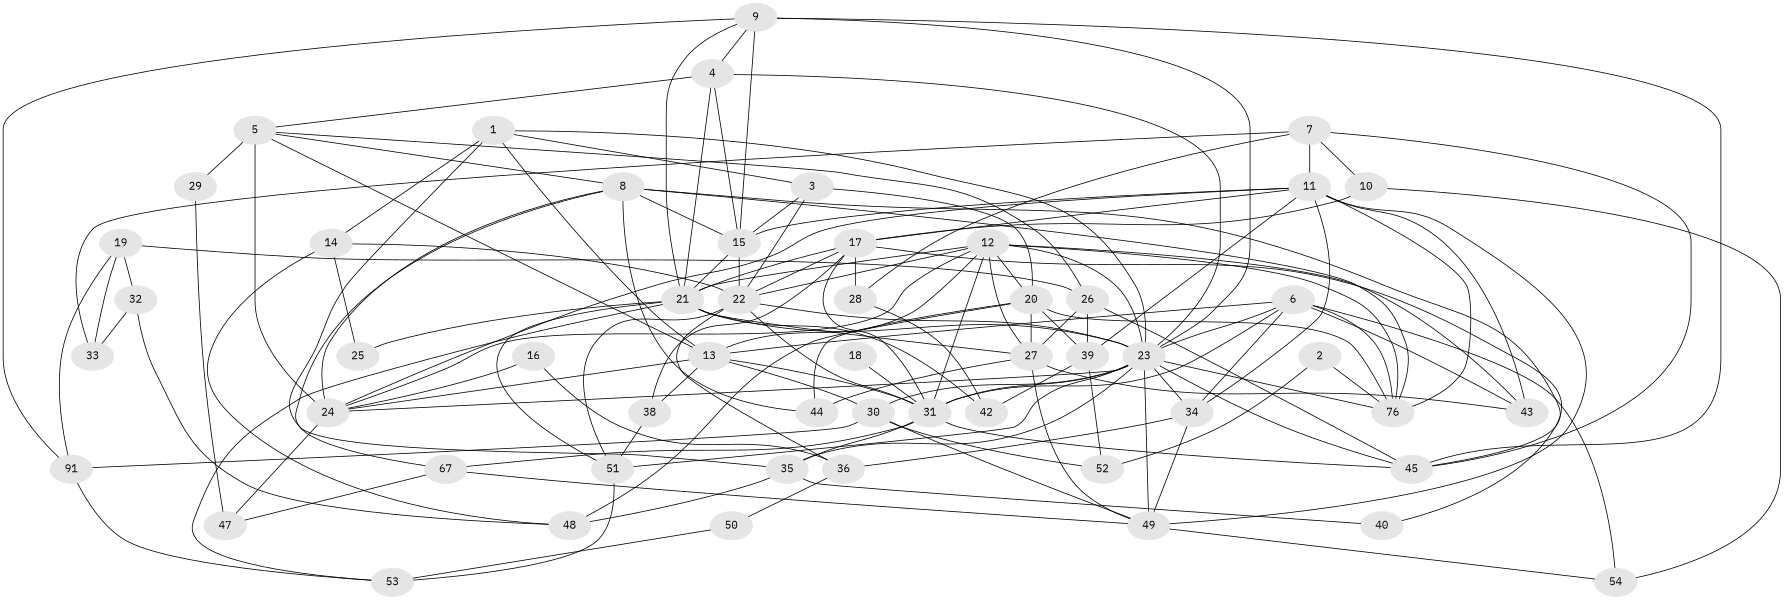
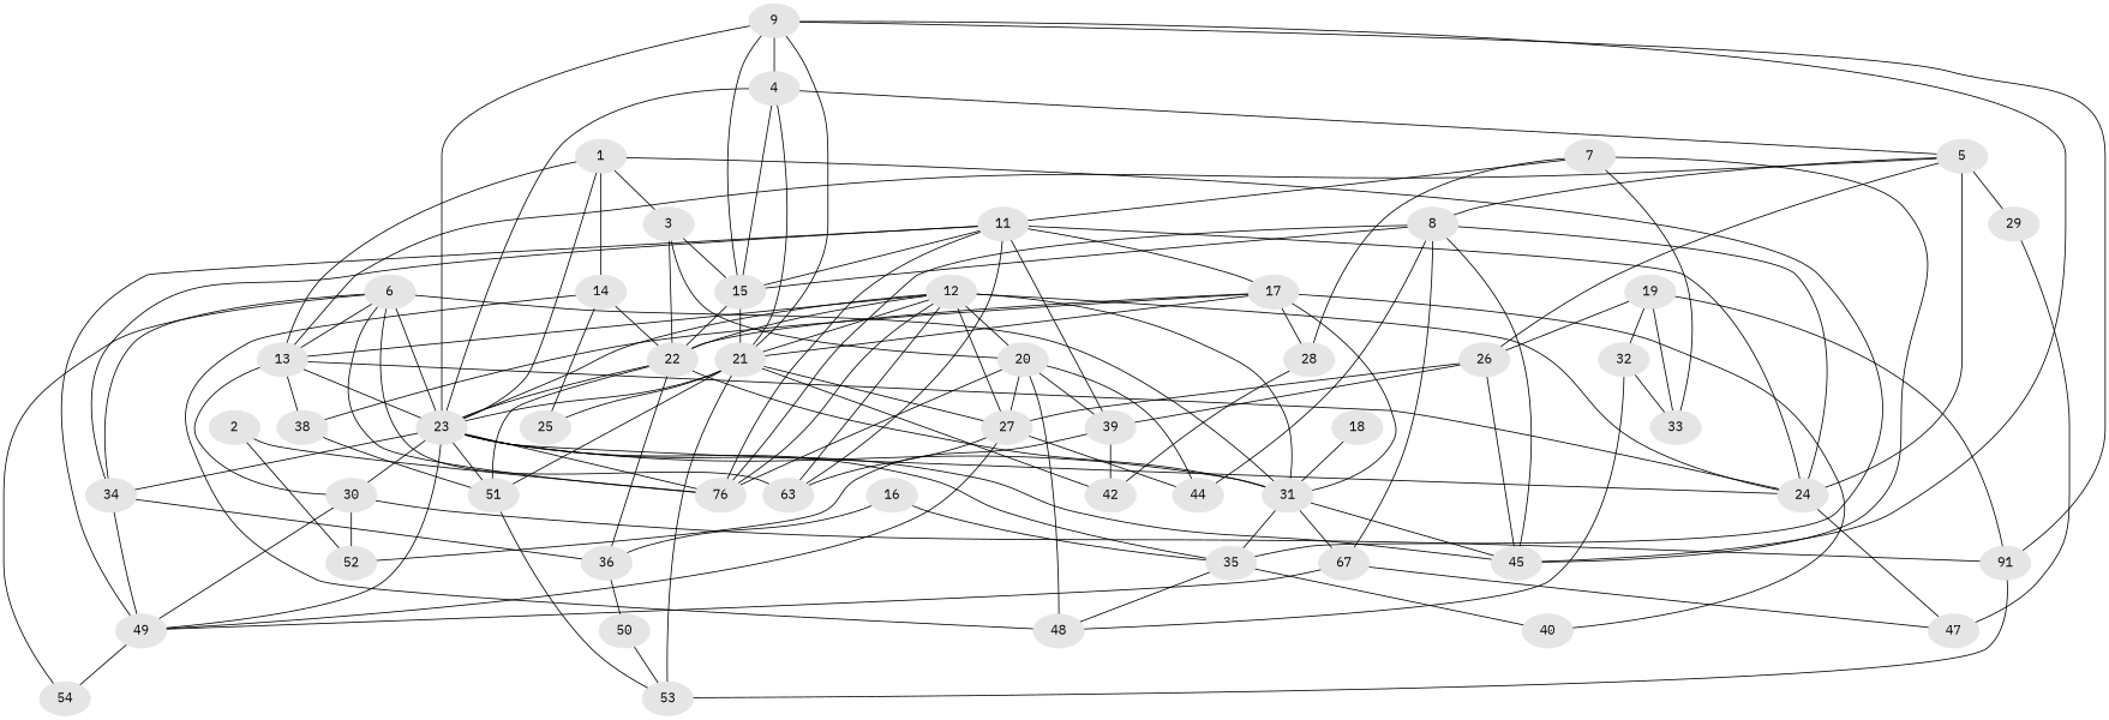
  graph {
    fontname="IBM Plex Mono"
    node [color=gray90 fontname="IBM Plex Mono" style=filled]
    edge [fontname="IBM Plex Mono" weight=1.0]
    1
    3
    13
    14
    23
    35
    15
    20
    22
    24
    30
    38
    25
    48
    n15 [label=76]
    31
    34
    45
    49
    51
    40
    2
    52
    21
    44
    39
    27
    36
    4
    5
    8
    26
    29
    42
    53
    n36 [label=67]
    12
-   43
+   43 [label=63]
    47
    6
    54
    7
-   10
    11
    28
    33
    17
    9
    n49 [label=91]
    16
    50
    18
    19
    32
    1 -- 3
    1 -- 13
    1 -- 14
    1 -- 23
    1 -- 35
    3 -- 15 [weight=2.0]
    3 -- 20 [weight=2.0]
    3 -- 22 [weight=2.0]
-   13 -- 31
+   13 -- 23
    13 -- 24
    13 -- 30
    13 -- 38
    14 -- 22
    14 -- 25
    14 -- 48
    23 -- 35
    23 -- 24
    23 -- 30
    23 -- n15
    23 -- 31 [weight=2.0]
    23 -- 34
    23 -- 45
    23 -- 49
    23 -- 51
    35 -- 48
    35 -- 40
    15 -- 22 [weight=2.0]
    15 -- 21
    20 -- 48 [weight=2.0]
    20 -- n15
    20 -- 44
    20 -- 39
    20 -- 27
    22 -- 23
    22 -- 31
    22 -- 51
    22 -- 36
    24 -- 47
    30 -- 49
    30 -- 52
    30 -- n49
    38 -- 51
    31 -- 35
    31 -- 45
    31 -- n36
    34 -- 49
    34 -- 36
    49 -- 54
    51 -- 53
    2 -- n15
    2 -- 52
    21 -- 23
    21 -- 25
    21 -- 51
    21 -- 27 [weight=2.0]
    21 -- 42
    21 -- 53
    39 -- 52
    39 -- 42
    27 -- 49
    27 -- 44
    27 -- 43
    36 -- 50
    4 -- 23
    4 -- 15
    4 -- 21
    4 -- 5
    5 -- 13
    5 -- 24 [weight=5.0]
    5 -- 8
    5 -- 26 [weight=2.0]
    5 -- 29
    8 -- 15
    8 -- 24
    8 -- n15
    8 -- 45
    8 -- 44
    8 -- n36
    26 -- 45
    26 -- 39
    26 -- 27
    29 -- 47
    n36 -- 49
    n36 -- 47
    12 -- 13
    12 -- 23
    12 -- 20
    12 -- 22
    12 -- 24
    12 -- n15
    12 -- 31 [weight=3.0]
    12 -- 21
    12 -- 27
    12 -- 43
    6 -- 13
    6 -- 23
    6 -- n15
    6 -- 31 [weight=3.0]
    6 -- 34
    6 -- 43
    6 -- 54
    7 -- 45
-   7 -- 10
    7 -- 11
    7 -- 28
    7 -- 33
-   10 -- 54
-   10 -- 17
    11 -- 15
    11 -- 24
    11 -- n15
    11 -- 34
    11 -- 49
    11 -- 39
    11 -- 43
    11 -- 17
    28 -- 42
    17 -- 22
    17 -- 38
    17 -- 31
    17 -- 40
    17 -- 21
    17 -- 28
    9 -- 23
    9 -- 15 [weight=2.0]
    9 -- 45
    9 -- 21
    9 -- 4
    9 -- n49
    n49 -- 53
-   16 -- 24
+   16 -- 35
    16 -- 36
    50 -- 53
    18 -- 31
    19 -- 26
    19 -- 33
    19 -- n49
    19 -- 32
    32 -- 48
    32 -- 33
  }
